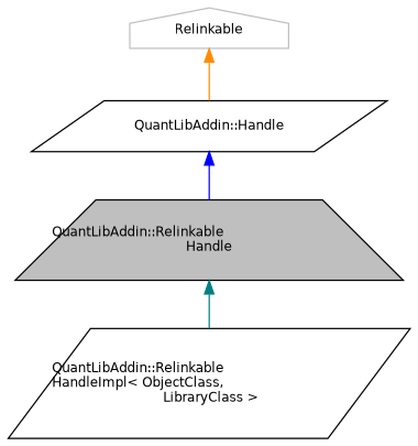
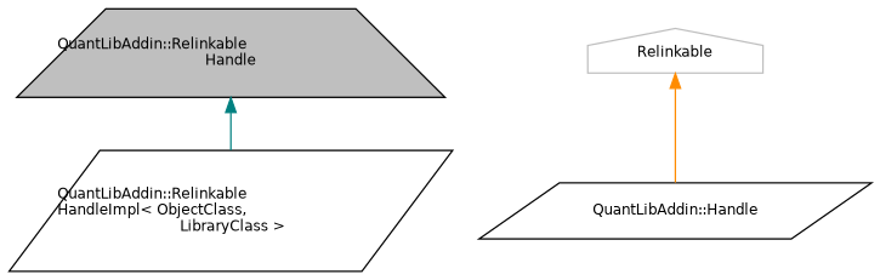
  digraph {
    node [color=black fillcolor=white fontname=Helvetica fontsize=10 shape=parallelogram style=filled]
    edge [dir=back fontname=Helvetica fontsize=10 labelfontname=Helvetica labelfontsize=10 style=solid]
    n1 [fillcolor=grey75 fontcolor=black height=0.2 label="QuantLibAddin::Relinkable\lHandle" shape=trapezium width=0.4]
    n2 [height=0.2 label="QuantLibAddin::Relinkable\lHandleImpl\< ObjectClass,\l LibraryClass \>" width=0.4]
    n3 [height=0.2 label="QuantLibAddin::Handle" width=0.4]
    n4 [color=grey75 height=0.2 label=Relinkable shape=house width=0.4]
    n1 -> n2 [color=teal]
-   n3 -> n1 [color=blue]
    n4 -> n3 [color=darkorange]
  }
